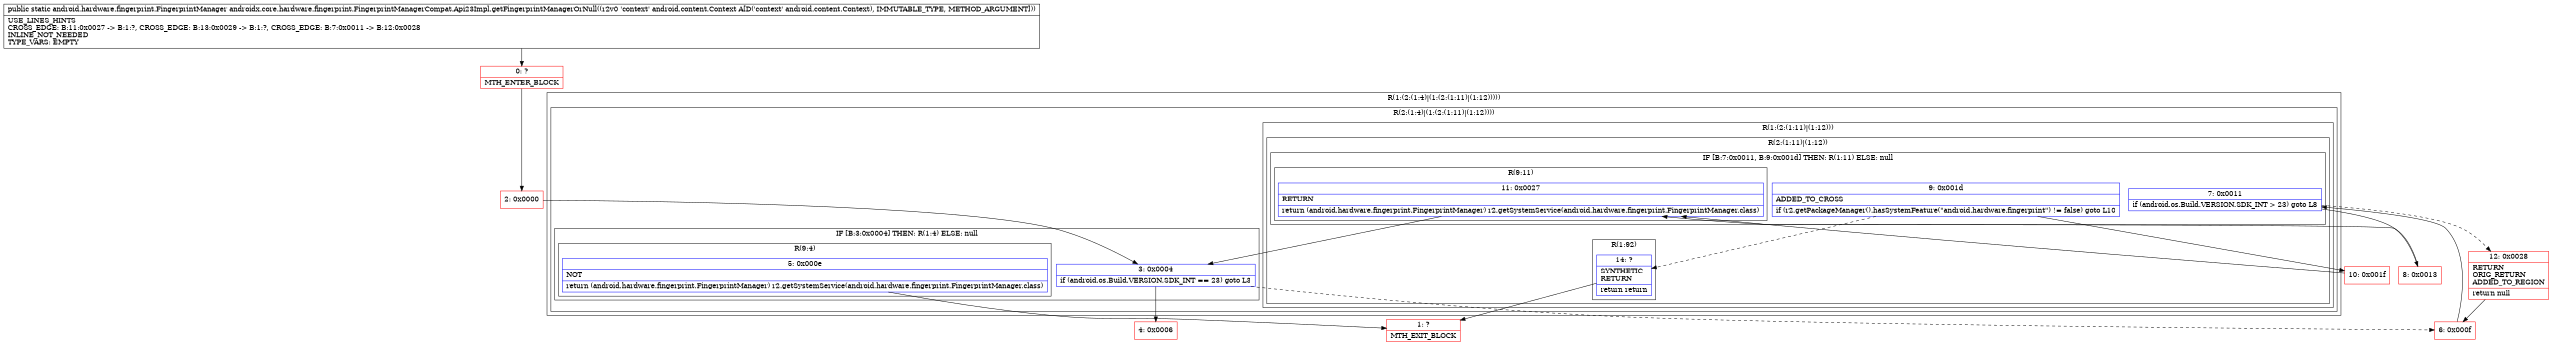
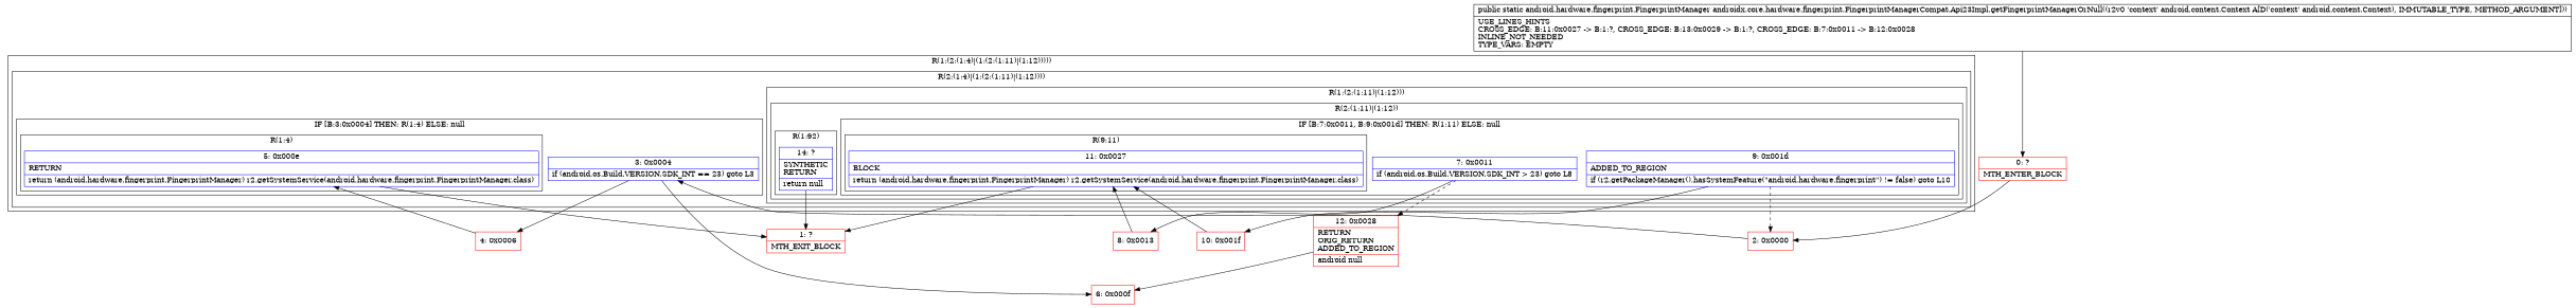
  digraph {
    node [color=red shape=record]
-   n1 [color=blue label="{5\:\ 0x000e|NOT\l|return (android.hardware.fingerprint.FingerprintManager) r2.getSystemService(android.hardware.fingerprint.FingerprintManager.class)\l}"]
+   n1 [color=blue label="{5\:\ 0x000e|RETURN\l|return (android.hardware.fingerprint.FingerprintManager) r2.getSystemService(android.hardware.fingerprint.FingerprintManager.class)\l}"]
    n2 [color=blue label="{3\:\ 0x0004|if (android.os.Build.VERSION.SDK_INT == 23) goto L3\l}"]
-   n3 [color=blue label="{11\:\ 0x0027|RETURN\l|return (android.hardware.fingerprint.FingerprintManager) r2.getSystemService(android.hardware.fingerprint.FingerprintManager.class)\l}"]
+   n3 [color=blue label="{11\:\ 0x0027|BLOCK\l|return (android.hardware.fingerprint.FingerprintManager) r2.getSystemService(android.hardware.fingerprint.FingerprintManager.class)\l}"]
    n4 [color=blue label="{7\:\ 0x0011|if (android.os.Build.VERSION.SDK_INT \> 23) goto L8\l}"]
-   n5 [color=blue label="{9\:\ 0x001d|ADDED_TO_CROSS\l|if (r2.getPackageManager().hasSystemFeature(\"android.hardware.fingerprint\") != false) goto L10\l}"]
-   n6 [color=blue label="{14\:\ ?|SYNTHETIC\lRETURN\l|return return\l}"]
+   n5 [color=blue label="{9\:\ 0x001d|ADDED_TO_REGION\l|if (r2.getPackageManager().hasSystemFeature(\"android.hardware.fingerprint\") != false) goto L10\l}"]
+   n6 [color=blue label="{14\:\ ?|SYNTHETIC\lRETURN\l|return null\l}"]
    n7 [label="{1\:\ ?|MTH_EXIT_BLOCK\l}"]
    n8 [label="{4\:\ 0x0006}"]
    n9 [label="{6\:\ 0x000f}"]
    n10 [label="{8\:\ 0x0013}"]
-   n11 [label="{12\:\ 0x0028|RETURN\lORIG_RETURN\lADDED_TO_REGION\l|return null\l}"]
+   n11 [label="{12\:\ 0x0028|RETURN\lORIG_RETURN\lADDED_TO_REGION\l|android null\l}"]
    n12 [label="{10\:\ 0x001f}"]
    n13 [label="{0\:\ ?|MTH_ENTER_BLOCK\l}"]
    n14 [label="{2\:\ 0x0000}"]
    n15 [label="{public static android.hardware.fingerprint.FingerprintManager androidx.core.hardware.fingerprint.FingerprintManagerCompat.Api23Impl.getFingerprintManagerOrNull((r2v0 'context' android.content.Context A[D('context' android.content.Context), IMMUTABLE_TYPE, METHOD_ARGUMENT]))  | USE_LINES_HINTS\lCROSS_EDGE: B:11:0x0027 \-\> B:1:?, CROSS_EDGE: B:13:0x0029 \-\> B:1:?, CROSS_EDGE: B:7:0x0011 \-\> B:12:0x0028\lINLINE_NOT_NEEDED\lTYPE_VARS: EMPTY\l}" color=""]
    subgraph cluster_1 {
      label="R(1:(2:(1:4)|(1:(2:(1:11)|(1:12)))))"
      subgraph cluster_2 {
        label="R(2:(1:4)|(1:(2:(1:11)|(1:12))))"
        subgraph cluster_3 {
          label="IF [B:3:0x0004] THEN: R(1:4) ELSE: null"
          n2
          subgraph cluster_4 {
-           label="R(9:4)"
+           label="R(1:4)"
            n1
          }
        }
        subgraph cluster_5 {
          label="R(1:(2:(1:11)|(1:12)))"
          subgraph cluster_6 {
            label="R(2:(1:11)|(1:12))"
            subgraph cluster_7 {
              label="IF [B:7:0x0011, B:9:0x001d] THEN: R(1:11) ELSE: null"
              n4
              n5
              subgraph cluster_8 {
                label="R(9:11)"
                n3
              }
            }
            subgraph cluster_9 {
              label="R(1:92)"
              n6
            }
          }
        }
      }
    }
    n1 -> n7
    n2 -> n8
-   n2 -> n9 [style=dashed]
-   n3 -> n2
+   n2 -> n9 [style=solid]
+   n3 -> n7
    n4 -> n10
    n4 -> n11 [style=dashed]
-   n5 -> n6 [style=dashed]
+   n5 -> n14 [style=dashed]
    n5 -> n12
    n6 -> n7
-   n9 -> n4
+   n8 -> n1
    n10 -> n3
    n11 -> n9
    n12 -> n3
    n13 -> n14
    n14 -> n2
    n15 -> n13
  }
